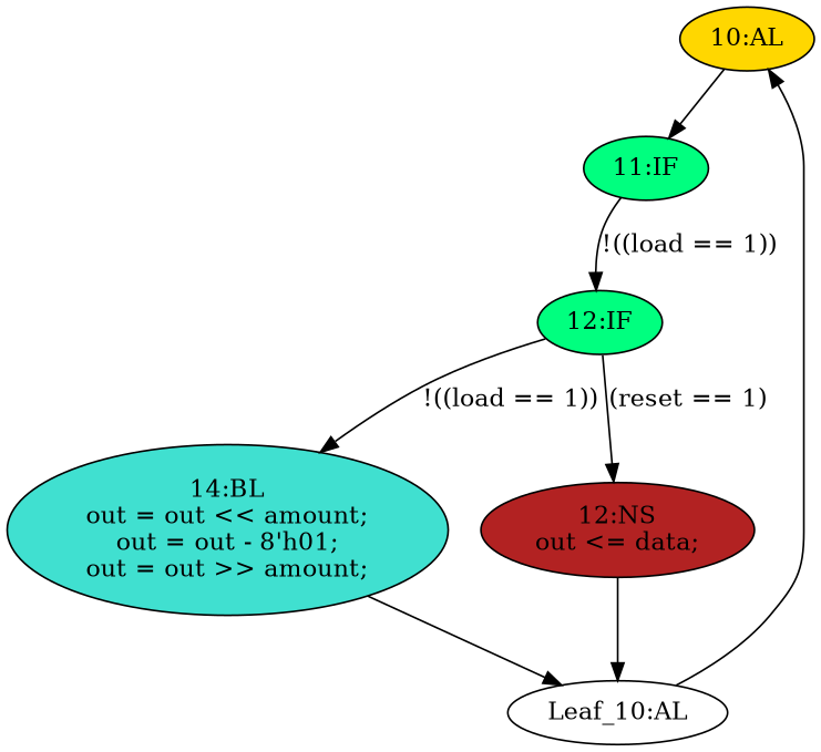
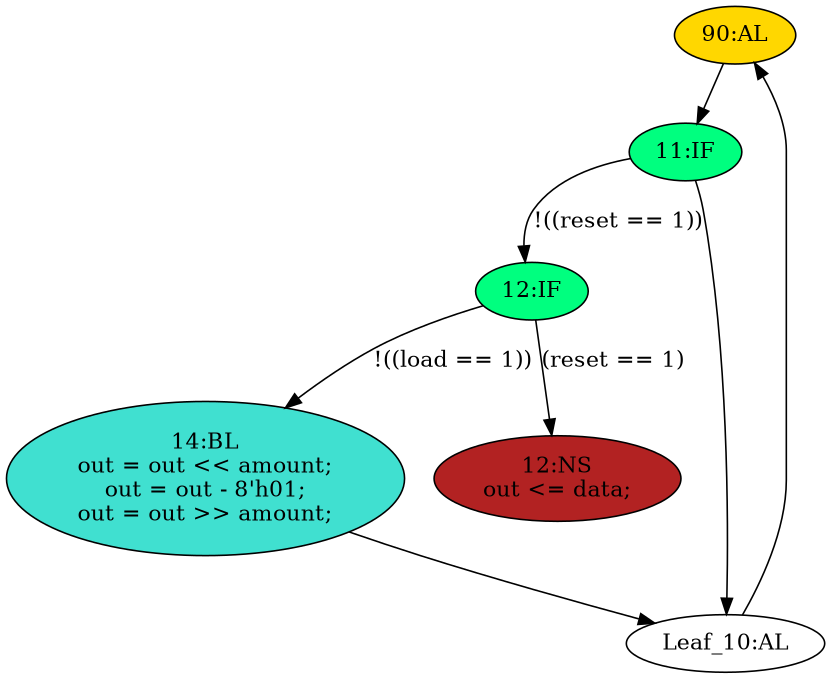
  strict digraph {
    node [fillcolor=springgreen statements="[]" style=filled typ=IfStatement]
    edge [cond="[]" lineno=None]
-   n1 [ast="<pyverilog.vparser.ast.Always object at 0x7f46ffba3210>" clk_sens=True fillcolor=gold label="10:AL" sens="['clk', 'reset']" typ=Always use_var="['load', 'reset', 'amount', 'data', 'out']"]
+   n1 [ast="<pyverilog.vparser.ast.Always object at 0x7f46ffba3210>" clk_sens=True fillcolor=gold label="90:AL" sens="['clk', 'reset']" typ=Always use_var="['load', 'reset', 'amount', 'data', 'out']"]
    n2 [ast="<pyverilog.vparser.ast.IfStatement object at 0x7f46ffb4ecd0>" label="11:IF"]
    n3 [ast="<pyverilog.vparser.ast.IfStatement object at 0x7f46ffbbdd10>" label="12:IF"]
    n4 [ast="<pyverilog.vparser.ast.Block object at 0x7f46ffba6150>" fillcolor=turquoise label="14:BL\nout = out << amount;\nout = out - 8'h01;\nout = out >> amount;" statements="[<pyverilog.vparser.ast.BlockingSubstitution object at 0x7f46ffba6450>, <pyverilog.vparser.ast.BlockingSubstitution object at 0x7f47013bf450>, <pyverilog.vparser.ast.BlockingSubstitution object at 0x7f46ffe60450>]" typ=Block]
    n5 [ast="<pyverilog.vparser.ast.NonblockingSubstitution object at 0x7f46ffbbdc50>" fillcolor=firebrick label="12:NS\nout <= data;" statements="[<pyverilog.vparser.ast.NonblockingSubstitution object at 0x7f46ffbbdc50>]" typ=NonblockingSubstitution]
    n6 [def_var="['out']" label="Leaf_10:AL" fillcolor="" statements="" style="" typ=""]
    n1 -> n2
-   n2 -> n3 [cond="['reset']" label="!((load == 1))" lineno=11]
+   n2 -> n3 [cond="['reset']" label="!((reset == 1))" lineno=11]
    n3 -> n4 [cond="['load']" label="!((load == 1))" lineno=12]
    n3 -> n5 [cond="['load']" label="(reset == 1)" lineno=12]
    n4 -> n6
-   n5 -> n6
+   n2 -> n6
    n6 -> n1 [cond="" lineno=""]
  }
